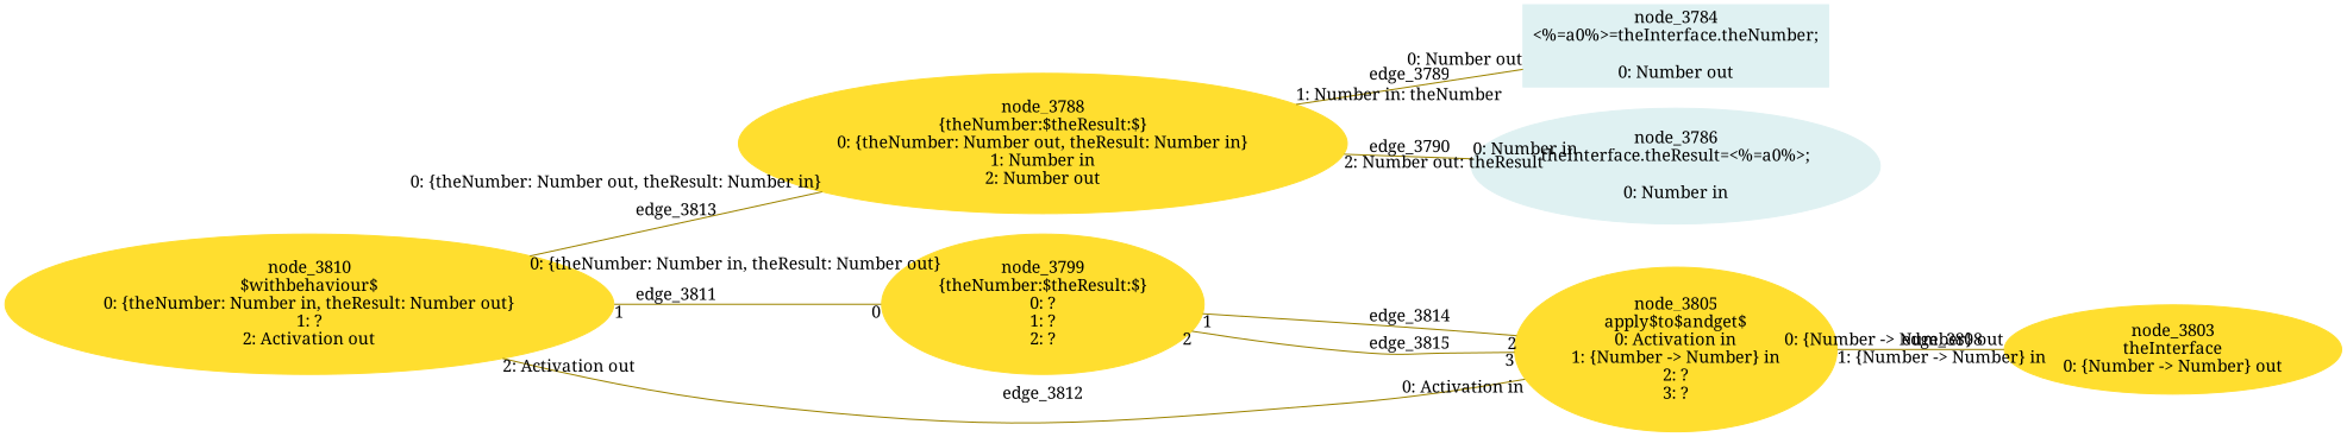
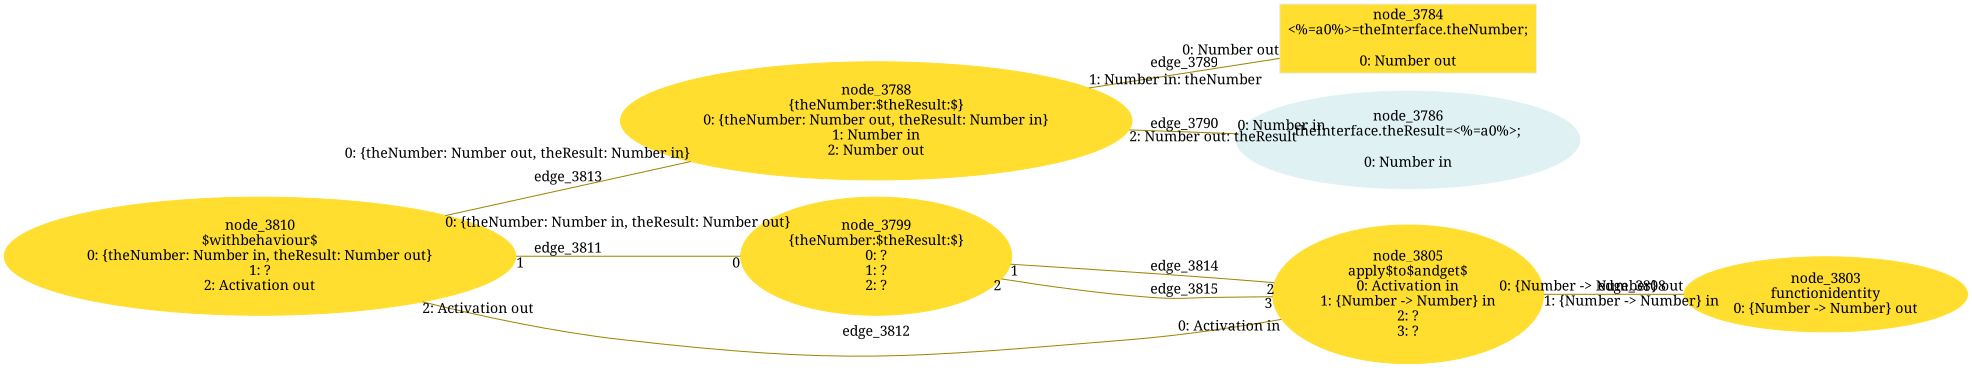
  digraph {
    fontname="Noto Serif"
    rankdir=LR
    node [color="#ffde2f" fontname="Noto Serif" shape=ellipse style=filled]
    edge [arrowHead=none arrowsize=1 color="#9d8400" dir=none fontname="Noto Serif" taillabel=1]
-   n1 [color="#dff1f2" label="node_3784\n<%=a0%>=theInterface.theNumber;\n\n0: Number out" shape=box]
+   n1 [color="#dff1f2" label="node_3784\n<%=a0%>=theInterface.theNumber;\n\n0: Number out" shape=box fillcolor="#ffde2f"]
    n2 [color="#dff1f2" label="node_3786\ntheInterface.theResult=<%=a0%>;\n\n0: Number in"]
    n3 [label="node_3788\n{theNumber:$theResult:$}\n0: {theNumber: Number out, theResult: Number in}\n1: Number in\n2: Number out"]
    n4 [label="node_3799\n{theNumber:$theResult:$}\n0: ?\n1: ?\n2: ?"]
    n5 [label="node_3805\napply$to$andget$\n0: Activation in\n1: {Number -> Number} in\n2: ?\n3: ?"]
-   n6 [label="node_3803\ntheInterface\n0: {Number -> Number} out"]
+   n6 [label="node_3803\nfunctionidentity\n0: {Number -> Number} out"]
    n7 [label="node_3810\n$withbehaviour$\n0: {theNumber: Number in, theResult: Number out}\n1: ?\n2: Activation out"]
    n3 -> n1 [headlabel="0: Number out" label=edge_3789 taillabel="1: Number in: theNumber"]
    n3 -> n2 [headlabel="0: Number in" label=edge_3790 taillabel="2: Number out: theResult"]
    n4 -> n5 [headlabel=2 label=edge_3814]
    n4 -> n5 [headlabel=3 label=edge_3815 taillabel=2]
    n5 -> n6 [headlabel="0: {Number -> Number} out" label=edge_3808 taillabel="1: {Number -> Number} in"]
    n7 -> n3 [headlabel="0: {theNumber: Number out, theResult: Number in}" label=edge_3813 taillabel="0: {theNumber: Number in, theResult: Number out}"]
    n7 -> n4 [headlabel=0 label=edge_3811]
    n7 -> n5 [headlabel="0: Activation in" label=edge_3812 taillabel="2: Activation out"]
  }
